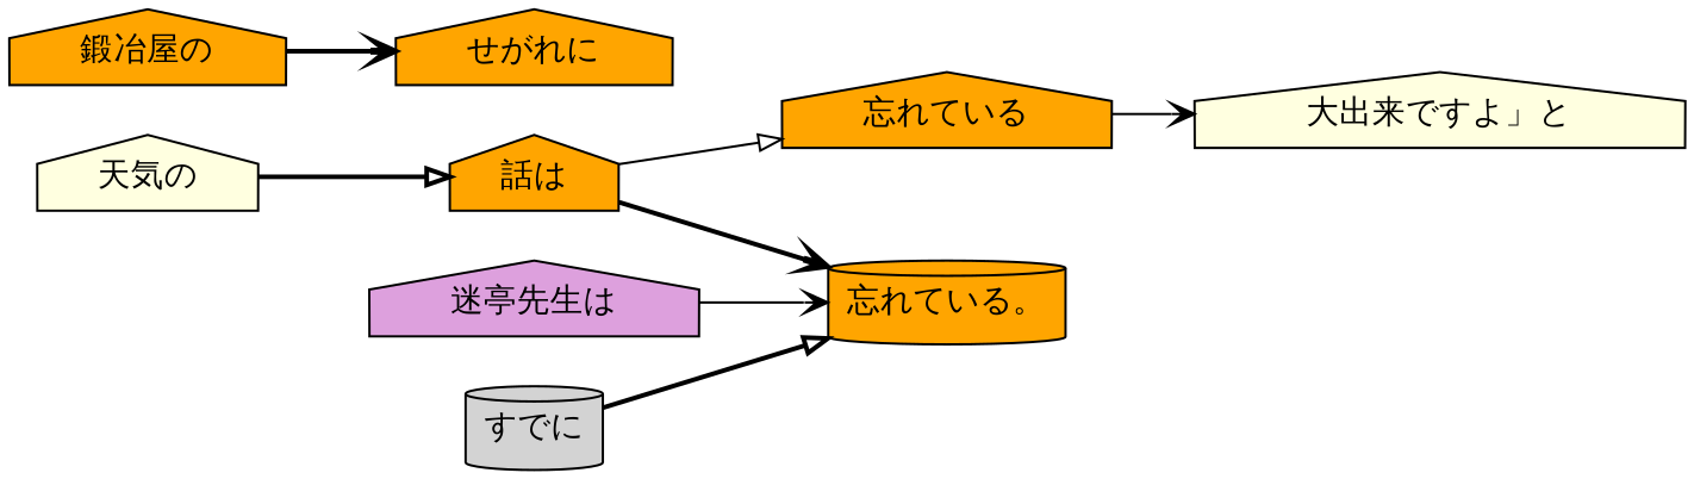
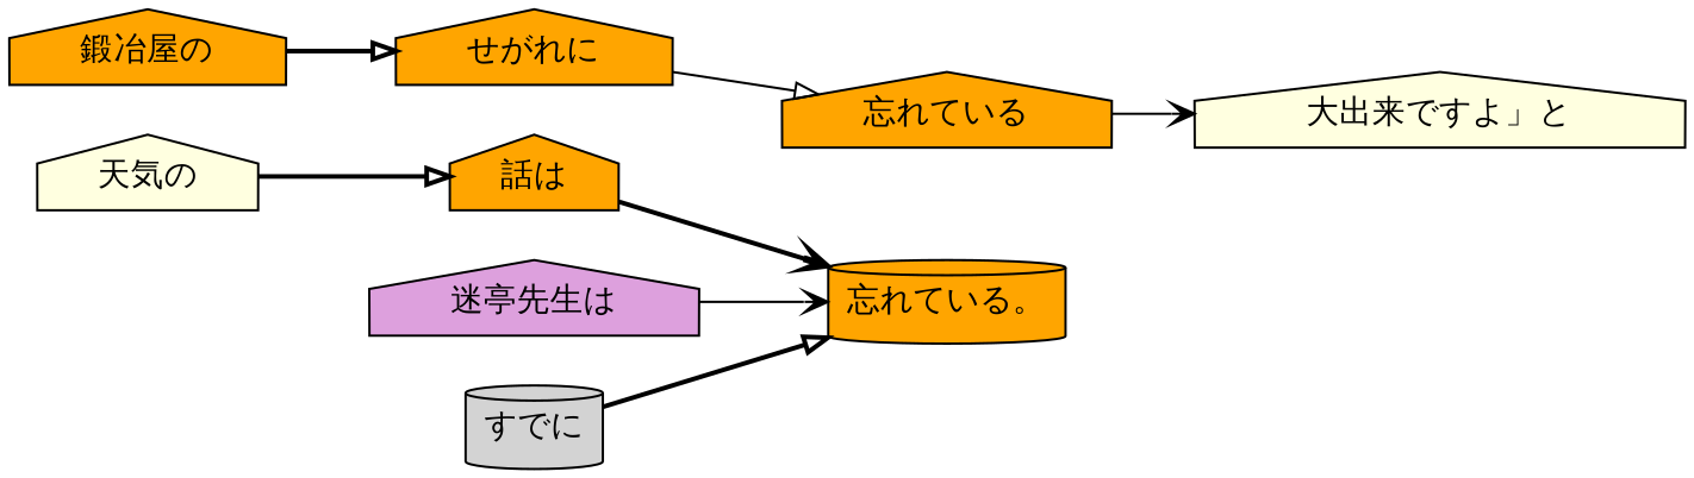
  digraph {
    rankdir=LR
    node [fillcolor=orange shape=house style=filled]
    edge [arrowhead=vee style=bold]
    n1 [label="鍛冶屋の"]
    n2 [label="せがれに"]
    n3 [label="忘れている"]
    n4 [fillcolor=lightyellow label="大出来ですよ」と"]
    n5 [label="忘れている。" shape=cylinder]
    n6 [fillcolor=plum label="迷亭先生は"]
    n7 [fillcolor=lightgrey label="すでに" shape=cylinder]
    n8 [fillcolor=lightyellow label="天気の"]
    n9 [label="話は"]
-   n1 -> n2
-   n9 -> n3 [arrowhead=onormal style=solid]
+   n1 -> n2 [arrowhead=onormal]
+   n2 -> n3 [arrowhead=onormal style=solid]
    n3 -> n4 [style=solid]
    n6 -> n5 [style=solid]
    n7 -> n5 [arrowhead=onormal]
    n8 -> n9 [arrowhead=onormal]
    n9 -> n5
  }
